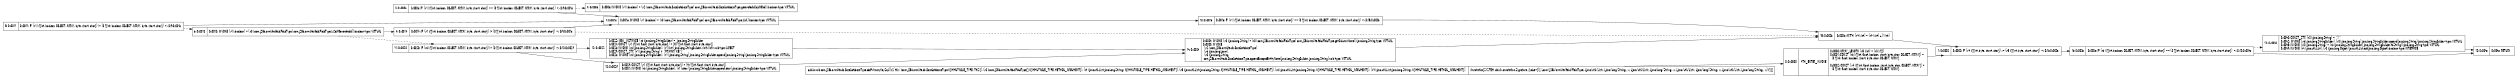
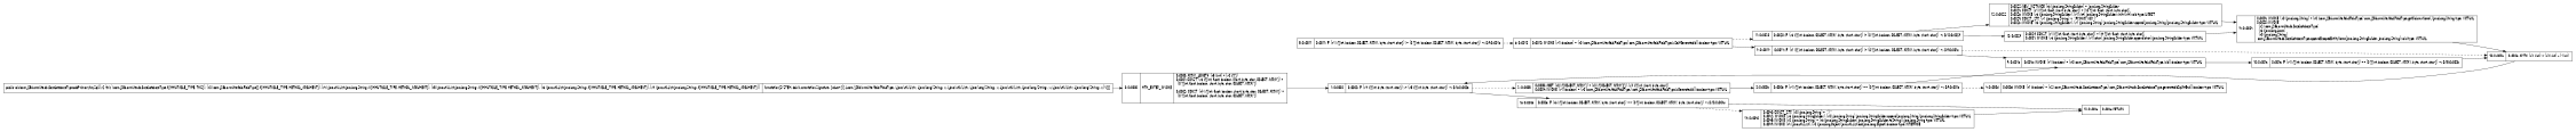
  digraph {
    fontname="Patrick Hand"
    rankdir=LR
    node [fontname="Patrick Hand" shape=record]
    edge [fontname="Patrick Hand"]
    n1 [label="{0\:\ 0x0000|MTH_ENTER_INVOKE\l|0x0000: ARRAY_LENGTH  (r5 I:int) = (r3 I:?[]) \l0x0001: CONST  (r6 I:?[int, float, boolean, short, byte, char, OBJECT, ARRAY]) = \l  (0 ?[int, float, boolean, short, byte, char, OBJECT, ARRAY])\l \l0x0002: CONST  (r7 I:?[int, float, boolean, short, byte, char, OBJECT, ARRAY]) = \l  (0 ?[int, float, boolean, short, byte, char, OBJECT, ARRAY])\l \l}"]
    n2 [label="{1\:\ 0x0003|0x0003: IF  (r7 I:?[int, byte, short, char]) \>= (r5 I:?[int, byte, short, char])  \-\> B:16:0x003e \l}"]
+   n3 [label="{2\:\ 0x0005|0x0005: AGET  (r0 I:?[OBJECT, ARRAY]) = (r3 I:?[OBJECT, ARRAY][]), (r7 I:?[int, short, byte, char]) \l0x0007: INVOKE  (r1 I:boolean) = (r0 I:com.j256.ormlite.field.FieldType) com.j256.ormlite.field.FieldType.isGeneratedId():boolean type: VIRTUAL \l}"]
    n4 [label="{16\:\ 0x003e|0x003e: IF  (r6 I:?[int, boolean, OBJECT, ARRAY, byte, short, char]) == (0 ?[int, boolean, OBJECT, ARRAY, byte, short, char])  \-\> B:18:0x004c \l}"]
    n5 [label="{3\:\ 0x000b|0x000b: IF  (r1 I:?[int, boolean, OBJECT, ARRAY, byte, short, char]) == (0 ?[int, boolean, OBJECT, ARRAY, byte, short, char])  \-\> B:9:0x001a \l}"]
    n6 [label="{17\:\ 0x0040|0x0040: CONST_STR  (r3 I:java.lang.String) =  \") \" \l0x0042: INVOKE  (r6 I:java.lang.StringBuilder), (r3 I:java.lang.String) java.lang.StringBuilder.append(java.lang.String):java.lang.StringBuilder type: VIRTUAL \l0x0045: INVOKE  (r3 I:java.lang.String) = (r6 I:java.lang.StringBuilder) java.lang.StringBuilder.toString():java.lang.String type: VIRTUAL \l0x0049: INVOKE  (r4 I:java.util.List), (r3 I:java.lang.Object) java.util.List.add(java.lang.Object):boolean type: INTERFACE \l}"]
    n7 [label="{18\:\ 0x004c|0x004c: RETURN   \l}"]
    n8 [label="{4\:\ 0x000d|0x000d: INVOKE  (r1 I:boolean) = (r2 I:com.j256.ormlite.db.BaseDatabaseType) com.j256.ormlite.db.BaseDatabaseType.generatedIdSqlAtEnd():boolean type: VIRTUAL \l}"]
    n9 [label="{9\:\ 0x001a|0x001a: INVOKE  (r1 I:boolean) = (r0 I:com.j256.ormlite.field.FieldType) com.j256.ormlite.field.FieldType.isId():boolean type: VIRTUAL \l}"]
    n10 [label="{10\:\ 0x001e|0x001e: IF  (r1 I:?[int, boolean, OBJECT, ARRAY, byte, short, char]) == (0 ?[int, boolean, OBJECT, ARRAY, byte, short, char])  \-\> B:15:0x003b \l}"]
    n11 [label="{5\:\ 0x0011|0x0011: IF  (r1 I:?[int, boolean, OBJECT, ARRAY, byte, short, char]) != (0 ?[int, boolean, OBJECT, ARRAY, byte, short, char])  \-\> B:9:0x001a \l}"]
    n12 [label="{6\:\ 0x0013|0x0013: INVOKE  (r1 I:boolean) = (r0 I:com.j256.ormlite.field.FieldType) com.j256.ormlite.field.FieldType.isSelfGeneratedId():boolean type: VIRTUAL \l}"]
    n13 [label="{7\:\ 0x0017|0x0017: IF  (r1 I:?[int, boolean, OBJECT, ARRAY, byte, short, char]) != (0 ?[int, boolean, OBJECT, ARRAY, byte, short, char])  \-\> B:9:0x001a \l}"]
    n14 [label="{11\:\ 0x0020|0x0020: IF  (r6 I:?[int, boolean, OBJECT, ARRAY, byte, short, char]) != (0 ?[int, boolean, OBJECT, ARRAY, byte, short, char])  \-\> B:13:0x002f \l}"]
    n15 [label="{15\:\ 0x003b|0x003b: ARITH  (r7 I:int) = (r7 I:int) + (1 int) \l}"]
    n16 [label="{12\:\ 0x0022|0x0022: NEW_INSTANCE  (r6 I:java.lang.StringBuilder) =  java.lang.StringBuilder \l0x0024: CONST  (r1 I:?[int, float, short, byte, char]) = (48 ?[int, float, short, byte, char]) \l0x0026: INVOKE  (r6 I:java.lang.StringBuilder), (r1 I:int) java.lang.StringBuilder.\<init\>(int):void type: DIRECT \l0x0029: CONST_STR  (r1 I:java.lang.String) =  \"PRIMARY KEY (\" \l0x002b: INVOKE  (r6 I:java.lang.StringBuilder), (r1 I:java.lang.String) java.lang.StringBuilder.append(java.lang.String):java.lang.StringBuilder type: VIRTUAL \l}"]
    n17 [label="{13\:\ 0x002f|0x002f: CONST  (r1 I:?[int, float, short, byte, char]) = (44 ?[int, float, short, byte, char]) \l0x0031: INVOKE  (r6 I:java.lang.StringBuilder), (r1 I:char) java.lang.StringBuilder.append(char):java.lang.StringBuilder type: VIRTUAL \l}"]
    n18 [label="{14\:\ 0x0034|0x0034: INVOKE  (r0 I:java.lang.String) = (r0 I:com.j256.ormlite.field.FieldType) com.j256.ormlite.field.FieldType.getColumnName():java.lang.String type: VIRTUAL \l0x0038: INVOKE  \l  (r2 I:com.j256.ormlite.db.BaseDatabaseType)\l  (r6 I:java.lang.Lcom)\l  (r0 I:java.lang.String)\l com.j256.ormlite.db.BaseDatabaseType.appendEscapedEntityName(java.lang.StringBuilder, java.lang.String):void type: VIRTUAL \l}"]
    n19 [label="{public void com.j256.ormlite.db.BaseDatabaseType.addPrimaryKeySql((r2 'this' I:com.j256.ormlite.db.BaseDatabaseType A[IMMUTABLE_TYPE, THIS]), (r3 I:com.j256.ormlite.field.FieldType[] A[IMMUTABLE_TYPE, METHOD_ARGUMENT]), (r4 I:java.util.List\<java.lang.String\> A[IMMUTABLE_TYPE, METHOD_ARGUMENT]), (r5 I:java.util.List\<java.lang.String\> A[IMMUTABLE_TYPE, METHOD_ARGUMENT]), (r6 I:java.util.List\<java.lang.String\> A[IMMUTABLE_TYPE, METHOD_ARGUMENT]), (r7 I:java.util.List\<java.lang.String\> A[IMMUTABLE_TYPE, METHOD_ARGUMENT]))  | Annotation[SYSTEM, dalvik.annotation.Signature, \{value=[([, Lcom\/j256\/ormlite\/field\/FieldType;, Ljava\/util\/List\<, Ljava\/lang\/String;, \>;, Ljava\/util\/List\<, Ljava\/lang\/String;, \>;, Ljava\/util\/List\<, Ljava\/lang\/String;, \>;, Ljava\/util\/List\<, Ljava\/lang\/String;, \>;)V]\}]\l}"]
    n1 -> n2
+   n2 -> n3 [style=dashed]
    n2 -> n4
+   n3 -> n5
    n4 -> n6 [style=dashed]
    n4 -> n7
    n5 -> n8 [style=dashed]
    n5 -> n9
    n6 -> n7
    n9 -> n10
    n10 -> n15
-   n11 -> n9
    n11 -> n12 [style=dashed]
    n12 -> n13
    n12 -> n14 [style=dashed]
    n13 -> n9
    n13 -> n15 [style=dashed]
    n14 -> n16 [style=solid]
    n14 -> n17
    n15 -> n2
    n16 -> n18
    n17 -> n18
    n18 -> n15
    n19 -> n1
  }
